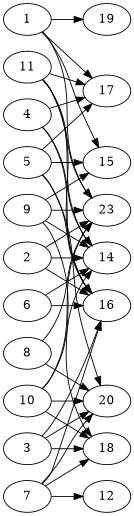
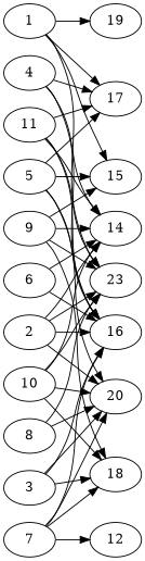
  digraph {
    rankdir=LR
    node [alpha=0.16]
    1 [alpha=0.10 expect_size=50438144]
    n2 [expect_size=49268736 label=23]
    15 [alpha=0.05 expect_size=38855680]
    17 [alpha=0.12 expect_size=9051136]
    19 [alpha=0.08 expect_size=9193472]
    16 [alpha=0.01 expect_size=33875968]
    2 [expect_size=38551552]
    14 [alpha=0.14 expect_size=11837440]
    20 [alpha=0.20 expect_size=45178880]
    3 [alpha=0.04 expect_size=41065472]
    18 [alpha=0.03 expect_size=5764096]
    4 [alpha=0.11 expect_size=10514432]
    5 [alpha=0.18 expect_size=46206976]
    6 [alpha=0.09 expect_size=50206720]
    7 [alpha=0.19 expect_size=41649152]
    12 [alpha=0.05 expect_size=12351488]
    8 [alpha=0.01 expect_size=48470016]
    9 [alpha=0.15 expect_size=12368896]
    10 [alpha=0.20 expect_size=37519360]
    11 [expect_size=35624960]
    1 -> n2
    1 -> 15
    1 -> 17
    1 -> 19
    2 -> n2
    2 -> 16
    2 -> 14
+   2 -> 20
    3 -> 16
    3 -> 20
    3 -> 18
    4 -> 17
    4 -> 16
    4 -> 14
    5 -> 15
    5 -> 17
    5 -> 16
    5 -> 20
    6 -> 16
    6 -> 14
    7 -> 16
    7 -> 20
    7 -> 18
    7 -> 12
    8 -> n2
    8 -> 20
    9 -> n2
    9 -> 15
    9 -> 14
    9 -> 18
    10 -> n2
    10 -> 14
    10 -> 20
    10 -> 18
    11 -> n2
    11 -> 17
    11 -> 16
    11 -> 14
  }
